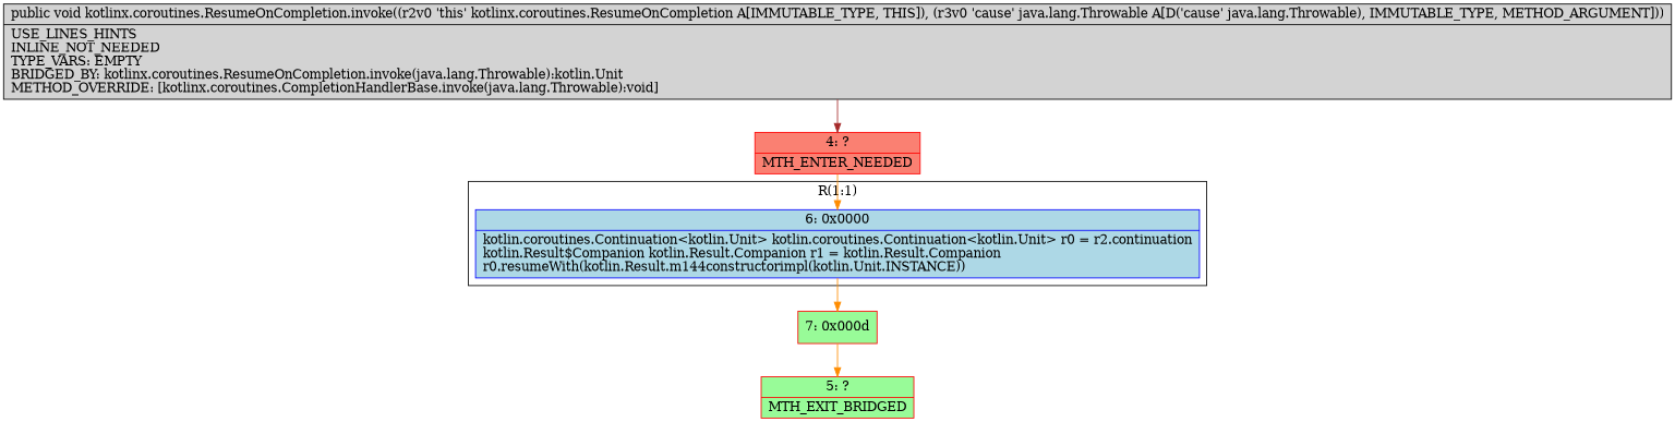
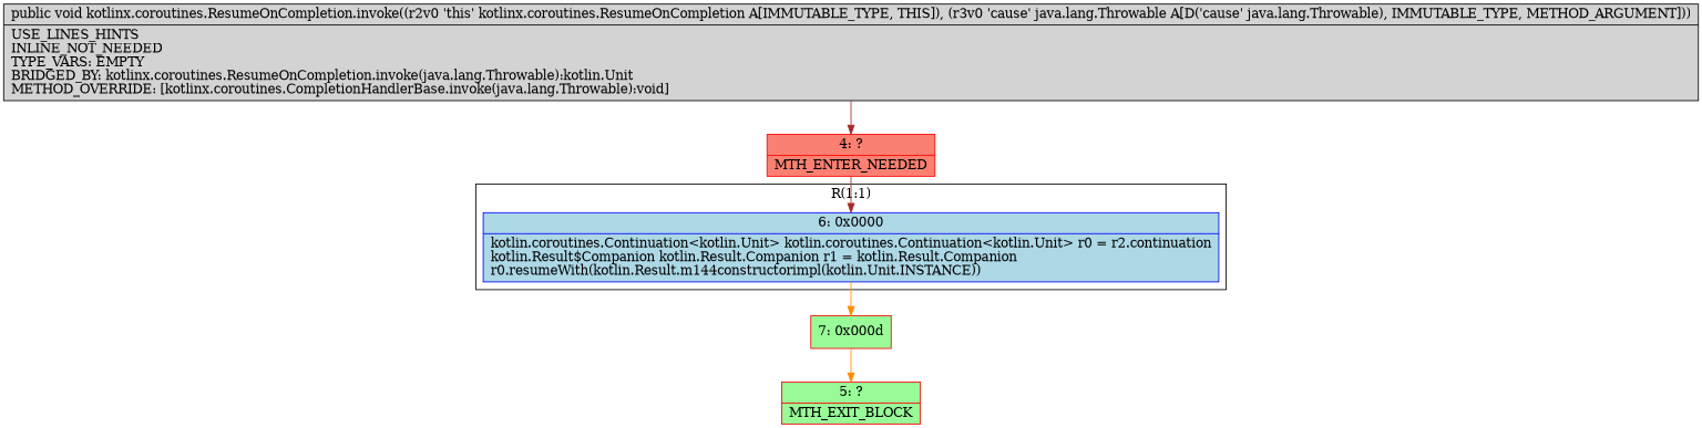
  digraph {
    node [color=red fillcolor=palegreen shape=record style=filled]
    edge [color=darkorange]
    n1 [color=blue fillcolor=lightblue label="{6\:\ 0x0000|kotlin.coroutines.Continuation\<kotlin.Unit\> kotlin.coroutines.Continuation\<kotlin.Unit\> r0 = r2.continuation\lkotlin.Result$Companion kotlin.Result.Companion r1 = kotlin.Result.Companion\lr0.resumeWith(kotlin.Result.m144constructorimpl(kotlin.Unit.INSTANCE))\l}"]
    n2 [label="{7\:\ 0x000d}"]
-   n3 [label="{5\:\ ?|MTH_EXIT_BRIDGED\l}"]
+   n3 [label="{5\:\ ?|MTH_EXIT_BLOCK\l}"]
    n4 [fillcolor=salmon label="{4\:\ ?|MTH_ENTER_NEEDED\l}"]
    n5 [fillcolor=lightgrey label="{public void kotlinx.coroutines.ResumeOnCompletion.invoke((r2v0 'this' kotlinx.coroutines.ResumeOnCompletion A[IMMUTABLE_TYPE, THIS]), (r3v0 'cause' java.lang.Throwable A[D('cause' java.lang.Throwable), IMMUTABLE_TYPE, METHOD_ARGUMENT]))  | USE_LINES_HINTS\lINLINE_NOT_NEEDED\lTYPE_VARS: EMPTY\lBRIDGED_BY: kotlinx.coroutines.ResumeOnCompletion.invoke(java.lang.Throwable):kotlin.Unit\lMETHOD_OVERRIDE: [kotlinx.coroutines.CompletionHandlerBase.invoke(java.lang.Throwable):void]\l}" color=""]
    subgraph cluster_1 {
      label="R(1:1)"
      n1
    }
    n1 -> n2
    n2 -> n3
-   n4 -> n1
+   n4 -> n1 [color=brown]
    n5 -> n4 [color=brown]
  }
